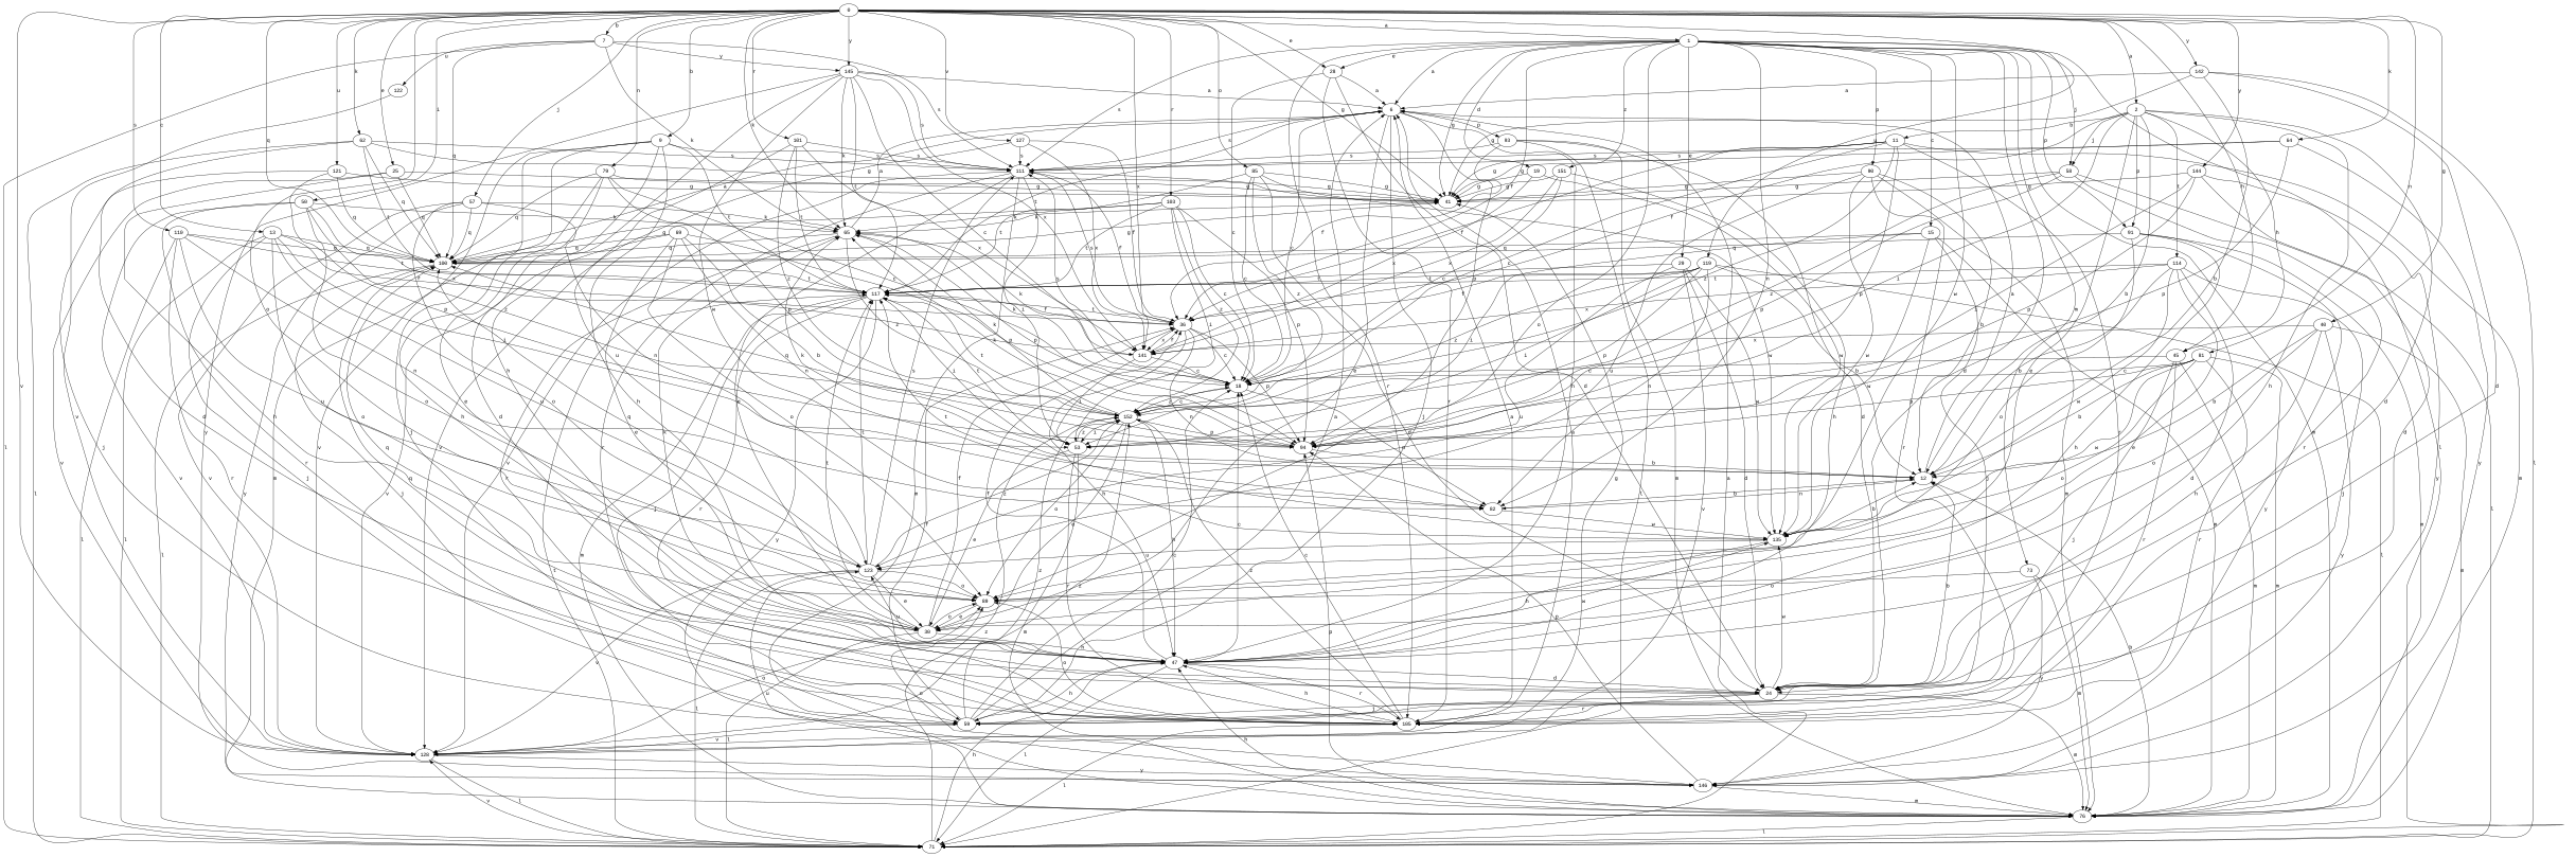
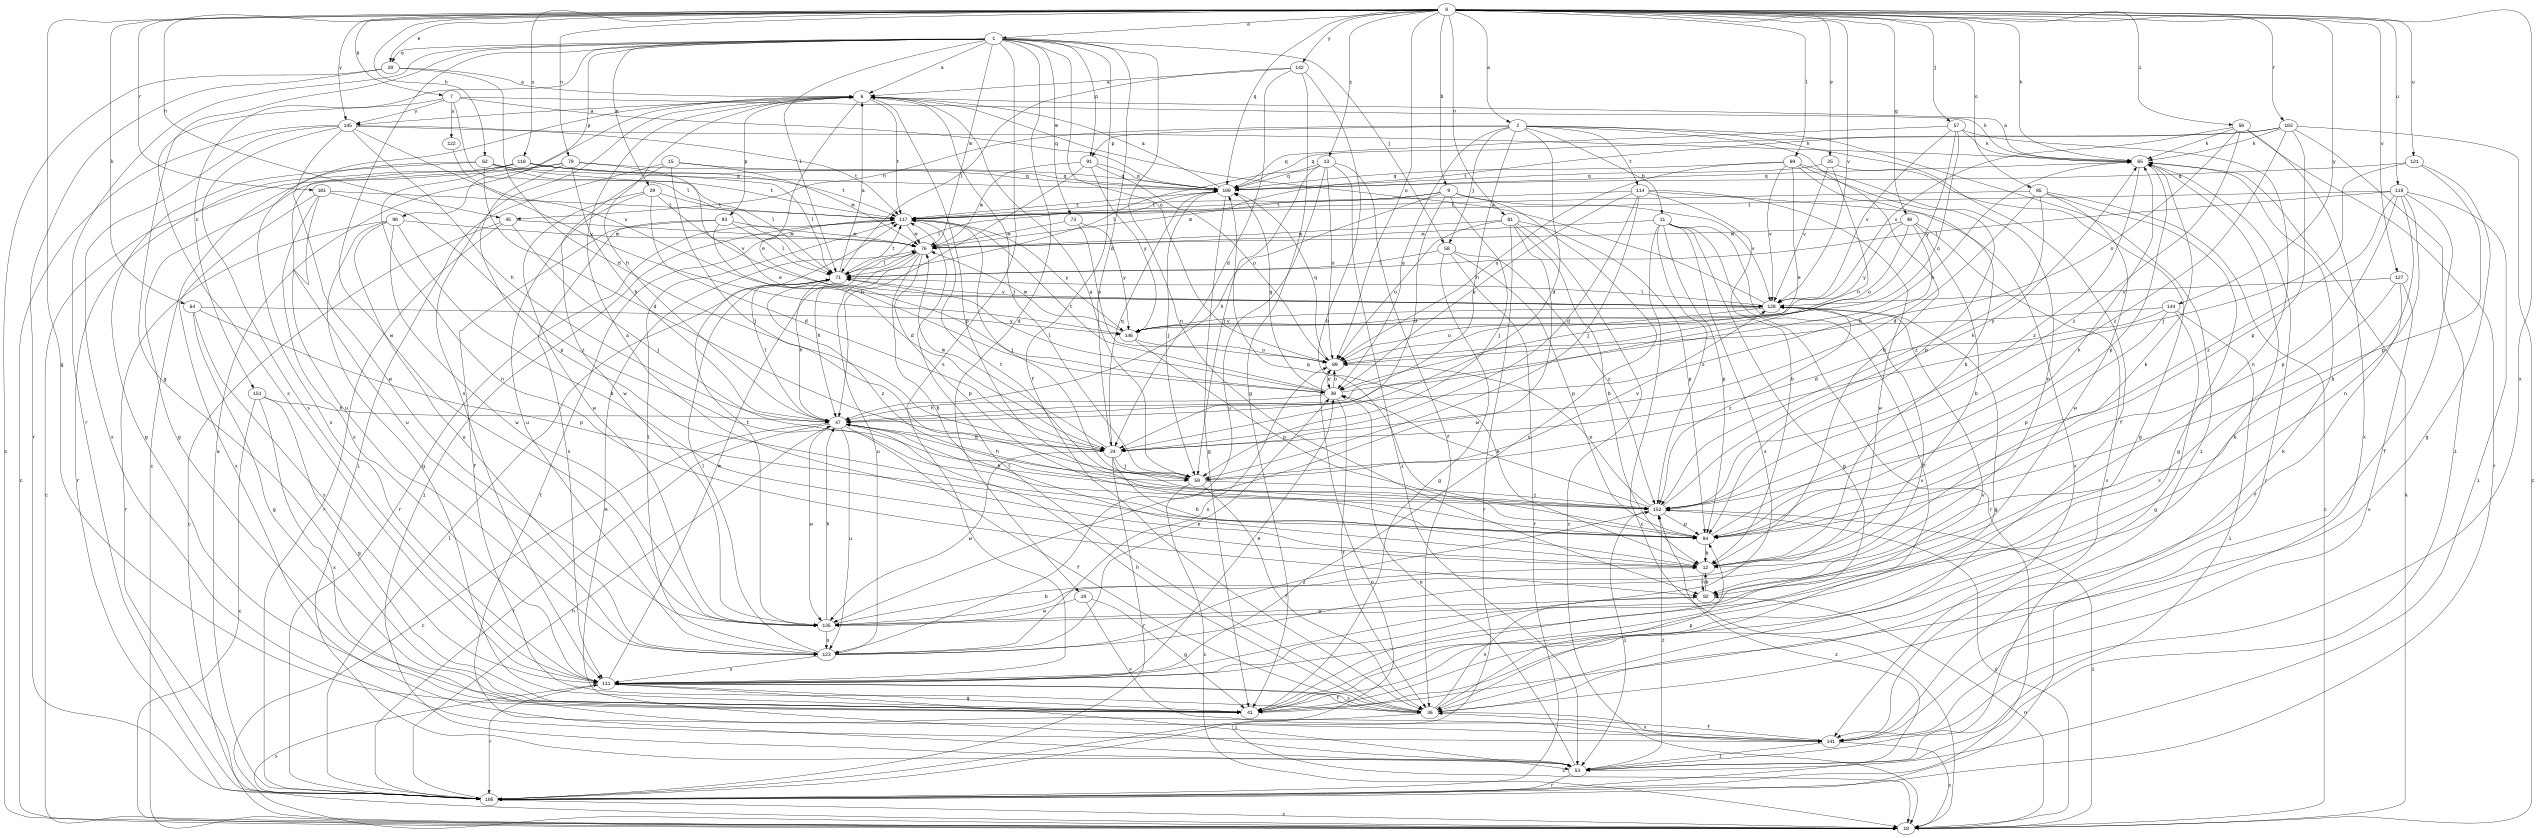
  strict digraph {
    fontname="Liberation Mono"
    node [fontname="Liberation Mono"]
    edge [fontname="Liberation Mono"]
    0
    1
    2
    7
    9
    13
    25
    28
    40
    41
    45
    50
    57
    62
    64
    65
    69
    79
    n19 [label=81]
    85
    89
    100
    101
    103
    110
    119
    121
    127
    128
    141
    142
    144
    145
    6
    15
    19
    24
    29
    36
    58
    71
    73
    76
    82
    90
    91
    105
    111
    135
    151
    11
    12
    30
    47
    53
    114
    122
    59
    117
    123
    18
    146
    152
    94
    93
    0 -> 1 [label=a]
    0 -> 2 [label=a]
    0 -> 7 [label=b]
    0 -> 9 [label=b]
    0 -> 13 [label=c]
    0 -> 25 [label=e]
    0 -> 28 [label=e]
    0 -> 40 [label=g]
    0 -> 41 [label=g]
    0 -> 45 [label=h]
    0 -> 50 [label=i]
    0 -> 57 [label=j]
    0 -> 62 [label=k]
    0 -> 64 [label=k]
    0 -> 65 [label=k]
+   0 -> 69 [label=l]
    0 -> 79 [label=n]
    0 -> n19 [label=n]
    0 -> 85 [label=o]
    0 -> 89 [label=o]
    0 -> 100 [label=q]
    0 -> 101 [label=r]
    0 -> 103 [label=r]
    0 -> 110 [label=s]
    0 -> 119 [label=u]
    0 -> 121 [label=u]
    0 -> 127 [label=v]
    0 -> 128 [label=v]
    0 -> 141 [label=x]
    0 -> 142 [label=y]
    0 -> 144 [label=y]
    0 -> 145 [label=y]
    1 -> 28 [label=e]
    1 -> 41 [label=g]
    1 -> 89 [label=o]
    1 -> 6 [label=a]
-   1 -> 15 [label=c]
    1 -> 19 [label=d]
    1 -> 24 [label=d]
    1 -> 29 [label=e]
    1 -> 36 [label=f]
    1 -> 58 [label=j]
    1 -> 71 [label=l]
    1 -> 73 [label=m]
    1 -> 76 [label=m]
    1 -> 82 [label=n]
    1 -> 90 [label=p]
    1 -> 91 [label=p]
    1 -> 105 [label=r]
    1 -> 111 [label=s]
    1 -> 135 [label=w]
    1 -> 151 [label=z]
    2 -> 45 [label=h]
    2 -> 24 [label=d]
    2 -> 36 [label=f]
    2 -> 58 [label=j]
    2 -> 91 [label=p]
    2 -> 11 [label=b]
    2 -> 12 [label=b]
    2 -> 30 [label=e]
    2 -> 47 [label=h]
    2 -> 53 [label=i]
    2 -> 114 [label=t]
    7 -> 65 [label=k]
    7 -> 100 [label=q]
    7 -> 145 [label=y]
    7 -> 71 [label=l]
    7 -> 111 [label=s]
    7 -> 122 [label=u]
    9 -> 128 [label=v]
    9 -> 24 [label=d]
    9 -> 76 [label=m]
    9 -> 111 [label=s]
    9 -> 47 [label=h]
    9 -> 59 [label=j]
    9 -> 117 [label=t]
    13 -> 89 [label=o]
    13 -> 100 [label=q]
    13 -> 36 [label=f]
    13 -> 71 [label=l]
    13 -> 53 [label=i]
    13 -> 59 [label=j]
    13 -> 123 [label=u]
    25 -> 41 [label=g]
    25 -> 100 [label=q]
    25 -> 128 [label=v]
    25 -> 47 [label=h]
    28 -> 6 [label=a]
    28 -> 24 [label=d]
    28 -> 105 [label=r]
    28 -> 18 [label=c]
    40 -> 89 [label=o]
    40 -> 141 [label=x]
    40 -> 76 [label=m]
    40 -> 12 [label=b]
    40 -> 47 [label=h]
    40 -> 146 [label=y]
    41 -> 65 [label=k]
    45 -> 76 [label=m]
    45 -> 105 [label=r]
    45 -> 59 [label=j]
    45 -> 18 [label=c]
    50 -> 65 [label=k]
    50 -> 89 [label=o]
    50 -> 128 [label=v]
    50 -> 141 [label=x]
    50 -> 105 [label=r]
    50 -> 152 [label=z]
    57 -> 65 [label=k]
    57 -> 89 [label=o]
    57 -> 100 [label=q]
    57 -> 128 [label=v]
    57 -> 82 [label=n]
    57 -> 146 [label=y]
    62 -> 41 [label=g]
    62 -> 100 [label=q]
    62 -> 24 [label=d]
    62 -> 71 [label=l]
    62 -> 111 [label=s]
    62 -> 117 [label=t]
    64 -> 41 [label=g]
    64 -> 111 [label=s]
    64 -> 146 [label=y]
    64 -> 94 [label=p]
    65 -> 100 [label=q]
    65 -> 6 [label=a]
    65 -> 105 [label=r]
    65 -> 152 [label=z]
    65 -> 94 [label=p]
    69 -> 89 [label=o]
    69 -> 100 [label=q]
    69 -> 128 [label=v]
    69 -> 82 [label=n]
    69 -> 12 [label=b]
    69 -> 30 [label=e]
    69 -> 94 [label=p]
    79 -> 41 [label=g]
    79 -> 100 [label=q]
    79 -> 30 [label=e]
    79 -> 47 [label=h]
    79 -> 18 [label=c]
    79 -> 94 [label=p]
    n19 -> 89 [label=o]
    n19 -> 76 [label=m]
    n19 -> 105 [label=r]
    n19 -> 135 [label=w]
    n19 -> 12 [label=b]
    n19 -> 18 [label=c]
    n19 -> 94 [label=p]
    85 -> 41 [label=g]
    85 -> 24 [label=d]
    85 -> 135 [label=w]
    85 -> 117 [label=t]
    85 -> 18 [label=c]
    85 -> 152 [label=z]
-   123 -> 100 [label=q]
+   89 -> 100 [label=q]
    89 -> 30 [label=e]
    100 -> 41 [label=g]
    100 -> 6 [label=a]
    100 -> 71 [label=l]
    100 -> 59 [label=j]
    100 -> 117 [label=t]
    101 -> 141 [label=x]
    101 -> 111 [label=s]
    101 -> 117 [label=t]
    101 -> 123 [label=u]
    101 -> 152 [label=z]
    103 -> 65 [label=k]
    103 -> 100 [label=q]
    103 -> 53 [label=i]
    103 -> 117 [label=t]
    103 -> 18 [label=c]
    103 -> 152 [label=z]
    103 -> 94 [label=p]
    110 -> 100 [label=q]
    110 -> 71 [label=l]
    110 -> 82 [label=n]
    110 -> 105 [label=r]
    110 -> 117 [label=t]
    110 -> 123 [label=u]
    119 -> 36 [label=f]
    119 -> 71 [label=l]
    119 -> 82 [label=n]
    119 -> 12 [label=b]
    119 -> 53 [label=i]
    119 -> 117 [label=t]
    119 -> 152 [label=z]
    119 -> 94 [label=p]
    121 -> 41 [label=g]
    121 -> 100 [label=q]
    121 -> 59 [label=j]
    121 -> 94 [label=p]
    127 -> 128 [label=v]
    127 -> 141 [label=x]
    127 -> 36 [label=f]
    127 -> 111 [label=s]
    128 -> 41 [label=g]
    128 -> 89 [label=o]
    128 -> 6 [label=a]
    128 -> 71 [label=l]
    128 -> 146 [label=y]
    128 -> 152 [label=z]
    141 -> 65 [label=k]
    141 -> 36 [label=f]
    141 -> 53 [label=i]
    141 -> 18 [label=c]
    142 -> 41 [label=g]
    142 -> 6 [label=a]
    142 -> 24 [label=d]
    142 -> 71 [label=l]
    142 -> 12 [label=b]
    144 -> 41 [label=g]
    144 -> 24 [label=d]
    144 -> 53 [label=i]
    144 -> 146 [label=y]
    144 -> 94 [label=p]
    145 -> 65 [label=k]
    145 -> 141 [label=x]
-   145 -> 6 [label=a]
+   6 -> 145 [label=a]
    145 -> 111 [label=s]
    145 -> 135 [label=w]
    145 -> 47 [label=h]
    145 -> 117 [label=t]
    145 -> 18 [label=c]
    145 -> 146 [label=y]
    6 -> 111 [label=s]
    6 -> 30 [label=e]
    6 -> 47 [label=h]
    6 -> 59 [label=j]
    6 -> 117 [label=t]
    6 -> 18 [label=c]
    6 -> 94 [label=p]
    6 -> 93 [label=p]
    15 -> 100 [label=q]
    15 -> 76 [label=m]
    15 -> 135 [label=w]
    15 -> 53 [label=i]
    15 -> 59 [label=j]
    19 -> 41 [label=g]
    19 -> 141 [label=x]
    19 -> 135 [label=w]
    24 -> 100 [label=q]
    24 -> 76 [label=m]
    24 -> 105 [label=r]
    24 -> 135 [label=w]
    24 -> 12 [label=b]
    24 -> 59 [label=j]
    29 -> 128 [label=v]
    29 -> 24 [label=d]
    29 -> 135 [label=w]
    29 -> 117 [label=t]
    29 -> 123 [label=u]
    36 -> 141 [label=x]
    36 -> 82 [label=n]
    36 -> 111 [label=s]
    36 -> 47 [label=h]
    36 -> 117 [label=t]
    36 -> 18 [label=c]
    36 -> 94 [label=p]
    58 -> 41 [label=g]
    58 -> 71 [label=l]
    58 -> 105 [label=r]
    58 -> 152 [label=z]
    58 -> 94 [label=p]
    71 -> 128 [label=v]
    71 -> 6 [label=a]
    71 -> 47 [label=h]
    71 -> 117 [label=t]
    71 -> 152 [label=z]
    73 -> 89 [label=o]
    73 -> 76 [label=m]
    73 -> 146 [label=y]
    76 -> 71 [label=l]
    76 -> 12 [label=b]
    76 -> 47 [label=h]
    76 -> 123 [label=u]
    76 -> 94 [label=p]
    82 -> 135 [label=w]
    82 -> 12 [label=b]
    90 -> 41 [label=g]
    90 -> 76 [label=m]
    90 -> 105 [label=r]
    90 -> 135 [label=w]
    90 -> 12 [label=b]
    90 -> 123 [label=u]
    91 -> 89 [label=o]
    91 -> 100 [label=q]
    91 -> 76 [label=m]
    91 -> 47 [label=h]
    91 -> 146 [label=y]
    105 -> 89 [label=o]
    105 -> 6 [label=a]
    105 -> 71 [label=l]
    105 -> 47 [label=h]
    105 -> 18 [label=c]
    105 -> 152 [label=z]
    111 -> 41 [label=g]
    111 -> 128 [label=v]
    111 -> 36 [label=f]
    111 -> 76 [label=m]
    111 -> 105 [label=r]
    111 -> 30 [label=e]
    111 -> 53 [label=i]
    135 -> 12 [label=b]
    135 -> 47 [label=h]
    135 -> 117 [label=t]
    135 -> 123 [label=u]
    151 -> 41 [label=g]
    151 -> 141 [label=x]
    151 -> 47 [label=h]
    151 -> 18 [label=c]
    11 -> 41 [label=g]
    11 -> 36 [label=f]
    11 -> 76 [label=m]
    11 -> 105 [label=r]
    11 -> 111 [label=s]
    11 -> 18 [label=c]
    11 -> 152 [label=z]
    11 -> 94 [label=p]
    12 -> 65 [label=k]
    12 -> 6 [label=a]
    12 -> 82 [label=n]
    30 -> 65 [label=k]
    30 -> 89 [label=o]
    30 -> 100 [label=q]
    30 -> 36 [label=f]
    30 -> 71 [label=l]
    30 -> 47 [label=h]
    30 -> 117 [label=t]
    47 -> 24 [label=d]
    47 -> 36 [label=f]
    47 -> 71 [label=l]
    47 -> 105 [label=r]
    47 -> 135 [label=w]
    47 -> 123 [label=u]
    47 -> 18 [label=c]
    53 -> 76 [label=m]
    53 -> 105 [label=r]
    53 -> 30 [label=e]
    53 -> 117 [label=t]
    53 -> 152 [label=z]
    114 -> 141 [label=x]
    114 -> 24 [label=d]
    114 -> 135 [label=w]
    114 -> 12 [label=b]
    114 -> 30 [label=e]
    114 -> 59 [label=j]
    114 -> 117 [label=t]
    122 -> 128 [label=v]
    59 -> 128 [label=v]
    59 -> 6 [label=a]
    59 -> 36 [label=f]
    59 -> 47 [label=h]
    59 -> 18 [label=c]
    59 -> 152 [label=z]
-   117 -> 36 [label=f]
    117 -> 76 [label=m]
    117 -> 105 [label=r]
    117 -> 53 [label=i]
    117 -> 59 [label=j]
    117 -> 146 [label=y]
    123 -> 89 [label=o]
    123 -> 128 [label=v]
    123 -> 71 [label=l]
    123 -> 111 [label=s]
    123 -> 30 [label=e]
    123 -> 117 [label=t]
    123 -> 152 [label=z]
    18 -> 65 [label=k]
    18 -> 82 [label=n]
    18 -> 111 [label=s]
    18 -> 152 [label=z]
    146 -> 89 [label=o]
    146 -> 76 [label=m]
    146 -> 94 [label=p]
    152 -> 65 [label=k]
    152 -> 89 [label=o]
    152 -> 30 [label=e]
    152 -> 47 [label=h]
    152 -> 53 [label=i]
    152 -> 117 [label=t]
    152 -> 18 [label=c]
    152 -> 94 [label=p]
    94 -> 65 [label=k]
    94 -> 100 [label=q]
    94 -> 12 [label=b]
    93 -> 24 [label=d]
    93 -> 36 [label=f]
    93 -> 71 [label=l]
    93 -> 76 [label=m]
    93 -> 111 [label=s]
  }
